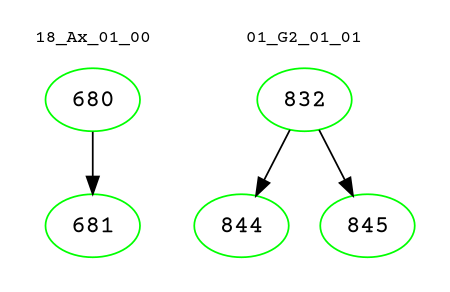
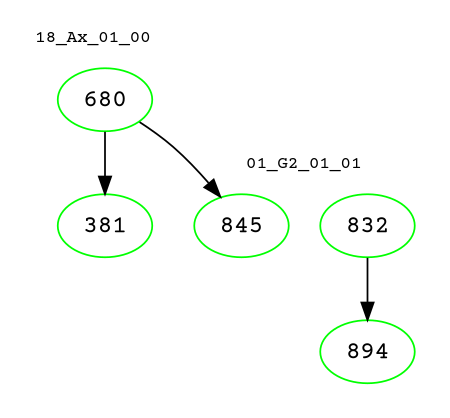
  digraph {
    fontname="Courier Prime"
    node [color=green fontname="Courier Prime"]
    edge [color=black fontname="Courier Prime"]
    n1 [label=680]
-   n2 [label=681]
+   n2 [label=381]
    n3 [label=832]
-   n4 [label=844]
+   n4 [label=894]
    n5 [label=845]
    subgraph cluster_1 {
      color=white
      fontsize=10
      label="18_Ax_01_00"
      n1
      n2
    }
    subgraph cluster_2 {
      color=white
      fontsize=10
      label="01_G2_01_01"
      n3
      n4
      n5
    }
    n1 -> n2
    n3 -> n4
-   n3 -> n5
+   n1 -> n5
  }
